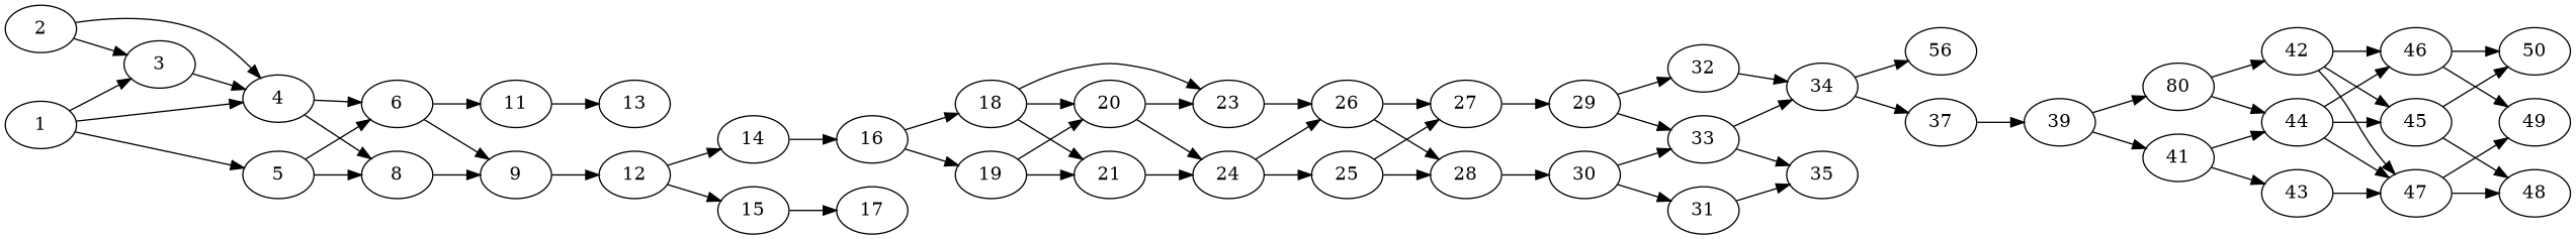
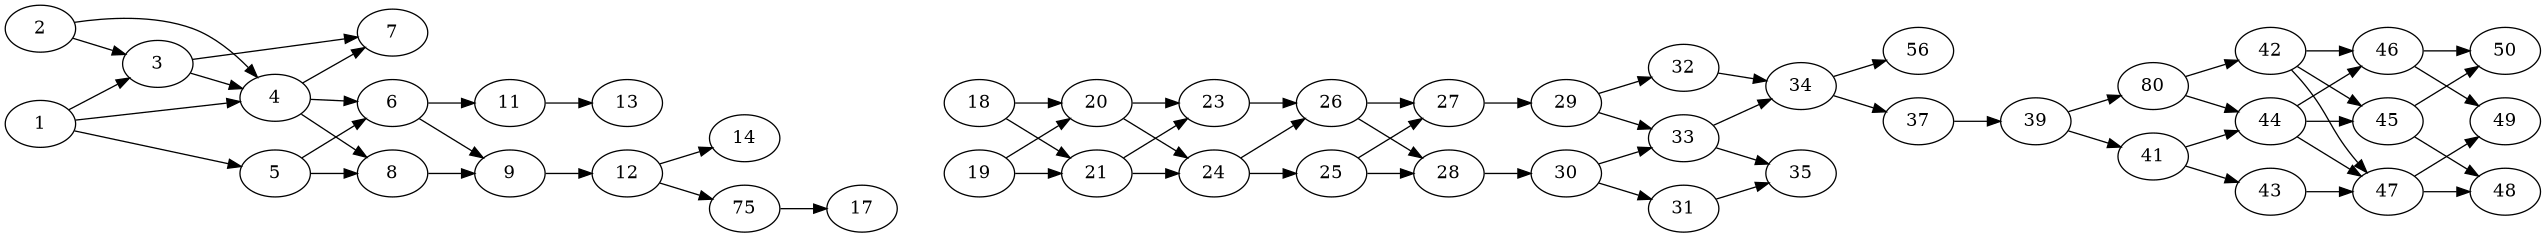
  digraph {
    rankdir=LR
    node [alpha=0.04]
    1 [alpha=0.13 expect_size=40911872]
    3 [alpha=0.18 expect_size=38327296]
    4 [alpha=0.18 expect_size=24954880]
    5 [alpha=0.19 expect_size=49860608]
+   7 [alpha=0.09 expect_size=12529664]
    6 [expect_size=51230720]
    8 [expect_size=20806656]
    9 [alpha=0.11 expect_size=41184256]
    11 [alpha=0.13 expect_size=37387264]
    2 [alpha=0.13 expect_size=50352128]
    12 [alpha=0.03 expect_size=20672512]
    13 [alpha=0.03 expect_size=50298880]
    14 [alpha=0.03 expect_size=45887488]
-   15 [alpha=0.19 expect_size=40138752]
-   16 [alpha=0.01 expect_size=38923264]
+   15 [alpha=0.19 expect_size=40138752 label=75]
    17 [alpha=0.17 expect_size=49503232]
    18 [alpha=0.18 expect_size=24667136]
    19 [alpha=0.02 expect_size=34083840]
    20 [expect_size=13664256]
    21 [alpha=0.01 expect_size=19919872]
    23 [alpha=0.09 expect_size=11460608]
    24 [alpha=0.08 expect_size=18558976]
    26 [alpha=0.03 expect_size=23437312]
    25 [alpha=0.06 expect_size=26174464]
    27 [expect_size=24654848]
    28 [alpha=0.11 expect_size=16488448]
    29 [alpha=0.13 expect_size=12532736]
    30 [alpha=0.14 expect_size=16249856]
    32 [alpha=0.09 expect_size=29059072]
    33 [alpha=0.08 expect_size=24558592]
    31 [alpha=0.08 expect_size=25596928]
    34 [alpha=0.06 expect_size=45181952]
    35 [alpha=0.17 expect_size=16268288]
    n34 [expect_size=29624320 label=56]
    37 [alpha=0.09 expect_size=36864000]
    39 [alpha=0.07 expect_size=23238656]
    n37 [alpha=0.16 expect_size=6692864 label=80]
    41 [alpha=0.11 expect_size=38759424]
    42 [alpha=0.06 expect_size=10027008]
    44 [alpha=0.05 expect_size=50253824]
    43 [alpha=0.02 expect_size=30297088]
    45 [alpha=0.17 expect_size=16172032]
    46 [alpha=0.16 expect_size=10132480]
    47 [alpha=0.03 expect_size=18630656]
    48 [alpha=0.15 expect_size=38742016]
    50 [alpha=0.11 expect_size=12174336]
    49 [alpha=0.11 expect_size=42703872]
    1 -> 3
    1 -> 4
    1 -> 5
    3 -> 4
+   3 -> 7
+   4 -> 7
    4 -> 6
    4 -> 8
    5 -> 6
    5 -> 8
    6 -> 9
    6 -> 11
    8 -> 9
    9 -> 12
    11 -> 13
    2 -> 3
    2 -> 4
    12 -> 14
    12 -> 15
-   14 -> 16
    15 -> 17
-   16 -> 18
-   16 -> 19
    18 -> 20
    18 -> 21
    19 -> 20
    19 -> 21
    20 -> 23
    20 -> 24
-   18 -> 23
+   21 -> 23
    21 -> 24
    23 -> 26
    24 -> 26
    24 -> 25
    26 -> 27
    26 -> 28
    25 -> 27
    25 -> 28
    27 -> 29
    28 -> 30
    29 -> 32
    29 -> 33
    30 -> 33
    30 -> 31
    32 -> 34
    33 -> 34
    33 -> 35
    31 -> 35
    34 -> n34
    34 -> 37
    37 -> 39
    39 -> n37
    39 -> 41
    n37 -> 42
    n37 -> 44
    41 -> 44
    41 -> 43
    42 -> 45
    42 -> 46
    42 -> 47
    44 -> 45
    44 -> 46
    44 -> 47
    43 -> 47
    45 -> 48
    45 -> 50
    46 -> 50
    46 -> 49
    47 -> 48
    47 -> 49
  }
